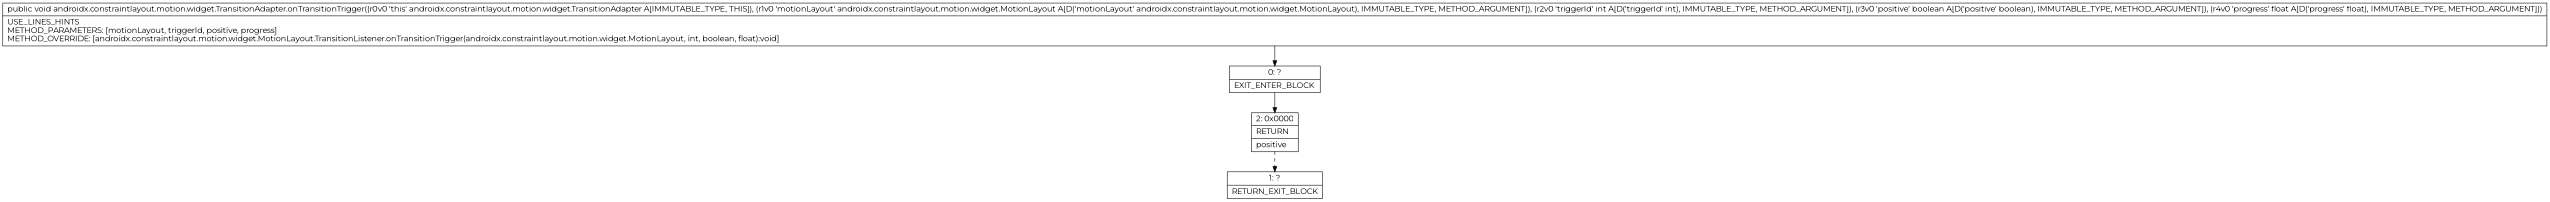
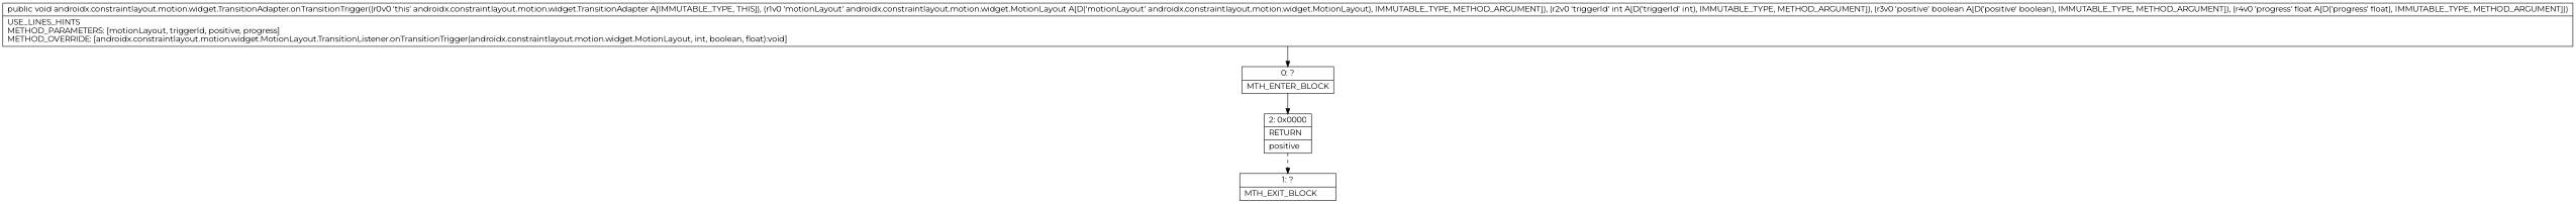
  digraph {
    fontname=Montserrat
    node [fontname=Montserrat shape=record]
    edge [fontname=Montserrat style=solid]
-   n1 [label="{0\:\ ?|EXIT_ENTER_BLOCK\l}"]
+   n1 [label="{0\:\ ?|MTH_ENTER_BLOCK\l}"]
    n2 [label="{2\:\ 0x0000|RETURN\l|positive\l}"]
-   n3 [label="{1\:\ ?|RETURN_EXIT_BLOCK\l}"]
+   n3 [label="{1\:\ ?|MTH_EXIT_BLOCK\l}"]
    n4 [label="{public void androidx.constraintlayout.motion.widget.TransitionAdapter.onTransitionTrigger((r0v0 'this' androidx.constraintlayout.motion.widget.TransitionAdapter A[IMMUTABLE_TYPE, THIS]), (r1v0 'motionLayout' androidx.constraintlayout.motion.widget.MotionLayout A[D('motionLayout' androidx.constraintlayout.motion.widget.MotionLayout), IMMUTABLE_TYPE, METHOD_ARGUMENT]), (r2v0 'triggerId' int A[D('triggerId' int), IMMUTABLE_TYPE, METHOD_ARGUMENT]), (r3v0 'positive' boolean A[D('positive' boolean), IMMUTABLE_TYPE, METHOD_ARGUMENT]), (r4v0 'progress' float A[D('progress' float), IMMUTABLE_TYPE, METHOD_ARGUMENT]))  | USE_LINES_HINTS\lMETHOD_PARAMETERS: [motionLayout, triggerId, positive, progress]\lMETHOD_OVERRIDE: [androidx.constraintlayout.motion.widget.MotionLayout.TransitionListener.onTransitionTrigger(androidx.constraintlayout.motion.widget.MotionLayout, int, boolean, float):void]\l}"]
    n1 -> n2
    n2 -> n3 [style=dashed]
    n4 -> n1
  }
